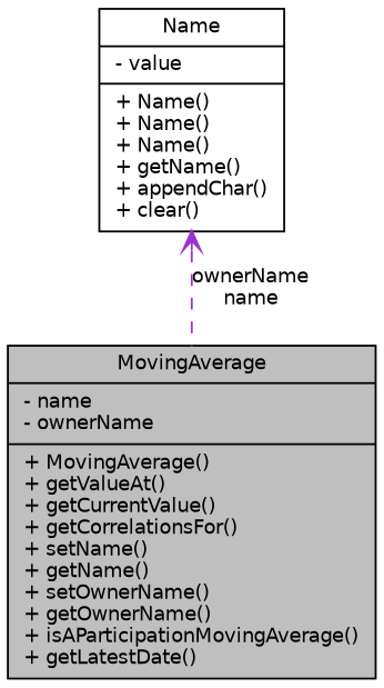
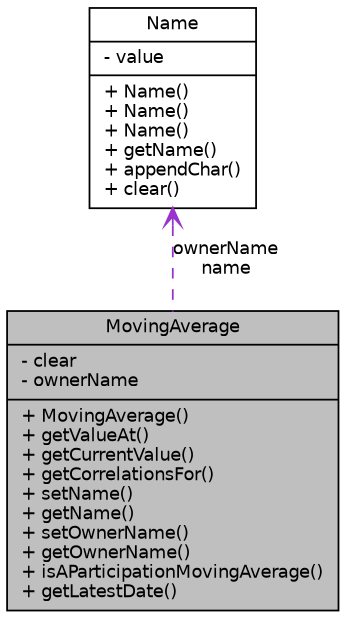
  digraph {
    node [color=black fontname=Helvetica fontsize=10 shape=record style=filled]
-   n1 [fillcolor=grey75 fontcolor=black height=0.2 label="{MovingAverage\n|- name\l- ownerName\l|+ MovingAverage()\l+ getValueAt()\l+ getCurrentValue()\l+ getCorrelationsFor()\l+ setName()\l+ getName()\l+ setOwnerName()\l+ getOwnerName()\l+ isAParticipationMovingAverage()\l+ getLatestDate()\l}" width=0.4]
+   n1 [fillcolor=grey75 fontcolor=black height=0.2 label="{MovingAverage\n|- clear\l- ownerName\l|+ MovingAverage()\l+ getValueAt()\l+ getCurrentValue()\l+ getCorrelationsFor()\l+ setName()\l+ getName()\l+ setOwnerName()\l+ getOwnerName()\l+ isAParticipationMovingAverage()\l+ getLatestDate()\l}" width=0.4]
    n2 [fillcolor=white height=0.2 label="{Name\n|- value\l|+ Name()\l+ Name()\l+ Name()\l+ getName()\l+ appendChar()\l+ clear()\l}" width=0.4]
    n2 -> n1 [arrowtail=open color=darkorchid3 dir=back fontname=Helvetica fontsize=10 label="ownerName\nname" labelfontname=Helvetica labelfontsize=10 style=dashed]
  }
